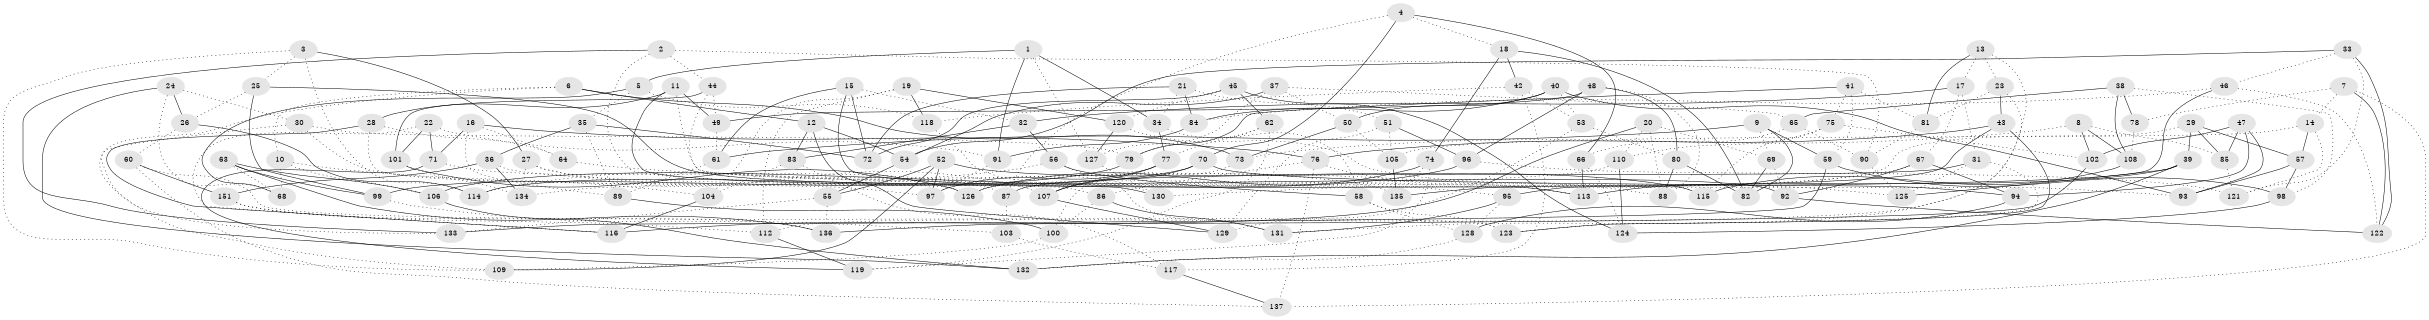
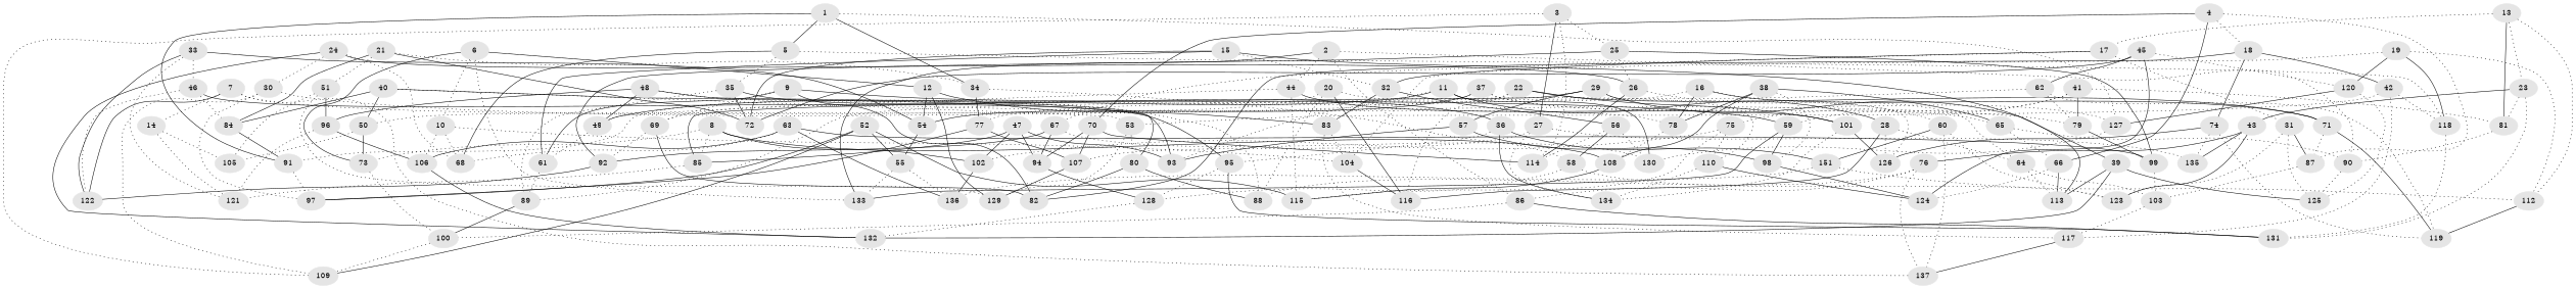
  graph {
    node [color=gray90 style=filled]
    edge [style=dotted]
    1
    5
    34
    91
    127
    35
    68
    118
    58
    77
    97
    130
    2
    44
    86
    90
    133
    49
    101
    115
    131
    100
    125
    3
    25
    27
    109
    114
    26
    92
    99
    107
    134
    135
    4
    18
    66
    70
    87
    82
    42
    74
    113
    124
    94
    103
    72
    89
    36
    6
    10
    12
    73
    104
    106
    54
    83
    129
    7
    14
    78
    122
    137
    57
    105
    121
    108
    8
    85
    102
    136
    9
    59
    61
    69
    98
    116
    132
    11
    28
    93
    64
    126
    55
    117
    13
    17
    23
    81
    112
    32
    31
    67
    43
    119
    15
    56
    16
    71
    123
    53
    19
    120
    20
    88
    110
    21
    51
    84
    96
    22
    76
    24
    30
    60
    79
    n117 [label=151]
    29
    39
    33
    46
    95
    128
    37
    50
    65
    38
    40
    80
    41
    75
    45
    62
    47
    48
    52
    63
    1 -- 5 [style=solid]
    1 -- 34 [style=solid]
    1 -- 91 [style=solid]
    1 -- 127
    5 -- 35
    5 -- 68 [style=solid]
    5 -- 118
    34 -- 58
    34 -- 77 [style=solid]
    91 -- 97
    127 -- 130
    35 -- 72 [style=solid]
    35 -- 89
    35 -- 36 [style=solid]
    118 -- 131
    58 -- 123
    58 -- 128
    77 -- 97 [style=solid]
    77 -- 107 [style=solid]
    2 -- 44
    2 -- 86
    2 -- 90
    2 -- 133 [style=solid]
    44 -- 49
    44 -- 101 [style=solid]
    44 -- 115
    86 -- 131 [style=solid]
    86 -- 100
    90 -- 125
    49 -- 61
    101 -- 134
    101 -- 126 [style=solid]
    100 -- 109
    3 -- 25
    3 -- 27 [style=solid]
    3 -- 109
    3 -- 114
    25 -- 26
    25 -- 92 [style=solid]
    25 -- 99 [style=solid]
    27 -- 107
    27 -- 134
    27 -- 135
    26 -- 114 [style=solid]
    26 -- 60
    92 -- 122 [style=solid]
    99 -- 103
    107 -- 129 [style=solid]
    4 -- 18
    4 -- 66 [style=solid]
    4 -- 70 [style=solid]
    4 -- 87
    18 -- 82 [style=solid]
    18 -- 42 [style=solid]
    18 -- 74 [style=solid]
    66 -- 113 [style=solid]
    66 -- 124
    70 -- 114 [style=solid]
    70 -- 107 [style=solid]
    70 -- 94 [style=solid]
    87 -- 103
    42 -- 118
    42 -- 117
    42 -- 53
    74 -- 135
    74 -- 126 [style=solid]
    74 -- 119
    94 -- 128 [style=solid]
    103 -- 117
    89 -- 100 [style=solid]
    36 -- 134 [style=solid]
    36 -- n117 [style=solid]
    36 -- 95
    6 -- 133
    6 -- 10
    6 -- 12 [style=solid]
    6 -- 73 [style=solid]
    10 -- 68
    10 -- 104
    10 -- 106
    12 -- 54 [style=solid]
    12 -- 83 [style=solid]
    12 -- 129 [style=solid]
    73 -- 100
    104 -- 116 [style=solid]
    106 -- 132 [style=solid]
    54 -- 55 [style=solid]
    83 -- 104
    83 -- 117
    7 -- 14
    7 -- 78
    7 -- 122 [style=solid]
    7 -- 137
-   14 -- 57 [style=solid]
    14 -- 105
    14 -- 121
    78 -- 108
    57 -- 98 [style=solid]
    57 -- 93 [style=solid]
-   105 -- 135 [style=solid]
    108 -- 115 [style=solid]
    8 -- 73
    8 -- 108 [style=solid]
    8 -- 85
    8 -- 102 [style=solid]
    85 -- 121
    102 -- 136 [style=solid]
    9 -- 82 [style=solid]
    9 -- 59 [style=solid]
    9 -- 61 [style=solid]
    9 -- 69
    59 -- 133 [style=solid]
    59 -- 98 [style=solid]
    61 -- 89
    69 -- 92
    69 -- 82 [style=solid]
    98 -- 124 [style=solid]
    11 -- 130 [style=solid]
    11 -- 49 [style=solid]
    11 -- 28 [style=solid]
    11 -- 93
    28 -- 116 [style=solid]
    28 -- 64
    28 -- 126
    64 -- 113
+   64 -- 103
    55 -- 133
    55 -- 136
    117 -- 137 [style=solid]
    13 -- 17
    13 -- 23
    13 -- 81 [style=solid]
    13 -- 112
    17 -- 32 [style=solid]
    17 -- 31
    17 -- 67
    23 -- 131
    23 -- 81
    23 -- 43 [style=solid]
    81 -- 90
    112 -- 119 [style=solid]
    32 -- 83 [style=solid]
    32 -- 56 [style=solid]
    31 -- 125
    31 -- 87 [style=solid]
    31 -- 123
    67 -- 130
    67 -- 92 [style=solid]
    67 -- 94 [style=solid]
    43 -- 135 [style=solid]
    43 -- 123 [style=solid]
    43 -- 76 [style=solid]
    15 -- 113 [style=solid]
    15 -- 72 [style=solid]
    15 -- 61 [style=solid]
    15 -- 32
    56 -- 58 [style=solid]
    56 -- 130
    56 -- 114
    16 -- 89
-   16 -- 76 [style=solid]
+   16 -- 78 [style=solid]
    16 -- 64
    16 -- 71 [style=solid]
    71 -- 87
    71 -- 119 [style=solid]
    53 -- 129
    53 -- 80
    19 -- 118 [style=solid]
    19 -- 104
    19 -- 112
    19 -- 120 [style=solid]
    120 -- 127 [style=solid]
    120 -- 125
    20 -- 69
    20 -- 116 [style=solid]
    20 -- 88
    20 -- 110
    110 -- 134
    110 -- 124 [style=solid]
    21 -- 34
    21 -- 72 [style=solid]
    21 -- 51
    21 -- 84 [style=solid]
    51 -- 129
    51 -- 105
    51 -- 96 [style=solid]
    84 -- 91 [style=solid]
    96 -- 106 [style=solid]
    96 -- 121
    22 -- 91
    22 -- 101 [style=solid]
    22 -- 116
    22 -- 71 [style=solid]
    76 -- 86
    76 -- 137
    76 -- 88
    24 -- 68
    24 -- 26 [style=solid]
    24 -- 132 [style=solid]
    24 -- 30
    30 -- 97
    30 -- 109
    30 -- 79
    60 -- 137
    60 -- 123
    60 -- n117 [style=solid]
    79 -- 99 [style=solid]
    n117 -- 136
    n117 -- 112
    29 -- 57 [style=solid]
    29 -- 85 [style=solid]
    29 -- 126
    29 -- 39 [style=solid]
    39 -- 125 [style=solid]
    39 -- 113 [style=solid]
    39 -- 132 [style=solid]
    33 -- 54 [style=solid]
    33 -- 122 [style=solid]
    33 -- 121
    33 -- 46
    46 -- 122
    46 -- 84
    46 -- 95 [style=solid]
    95 -- 131 [style=solid]
    95 -- 128
    128 -- 132
    37 -- 127
    37 -- 54 [style=solid]
    37 -- 50
    37 -- 65
    50 -- 73 [style=solid]
    50 -- 105
    65 -- 90
    65 -- 66
    38 -- 78 [style=solid]
    38 -- 108 [style=solid]
    38 -- 98
    38 -- 65 [style=solid]
    40 -- 93 [style=solid]
    40 -- 53
    40 -- 84 [style=solid]
    40 -- 50 [style=solid]
    80 -- 82 [style=solid]
    80 -- 88 [style=solid]
    41 -- 59
    41 -- 81
    41 -- 79 [style=solid]
    41 -- 75
    75 -- 115
    75 -- 102
    75 -- 110
    45 -- 124 [style=solid]
    45 -- 72 [style=solid]
    45 -- 120
    45 -- 62 [style=solid]
    62 -- 77
    62 -- 119
    62 -- 79
    47 -- 94 [style=solid]
    47 -- 85 [style=solid]
    47 -- 102 [style=solid]
    47 -- 93 [style=solid]
    48 -- 49 [style=solid]
    48 -- 88
    48 -- 96 [style=solid]
    48 -- 80 [style=solid]
    52 -- 97 [style=solid]
    52 -- 115 [style=solid]
    52 -- 109 [style=solid]
    52 -- 55 [style=solid]
    63 -- 68
    63 -- 99 [style=solid]
    63 -- 106 [style=solid]
    63 -- 136 [style=solid]
  }
